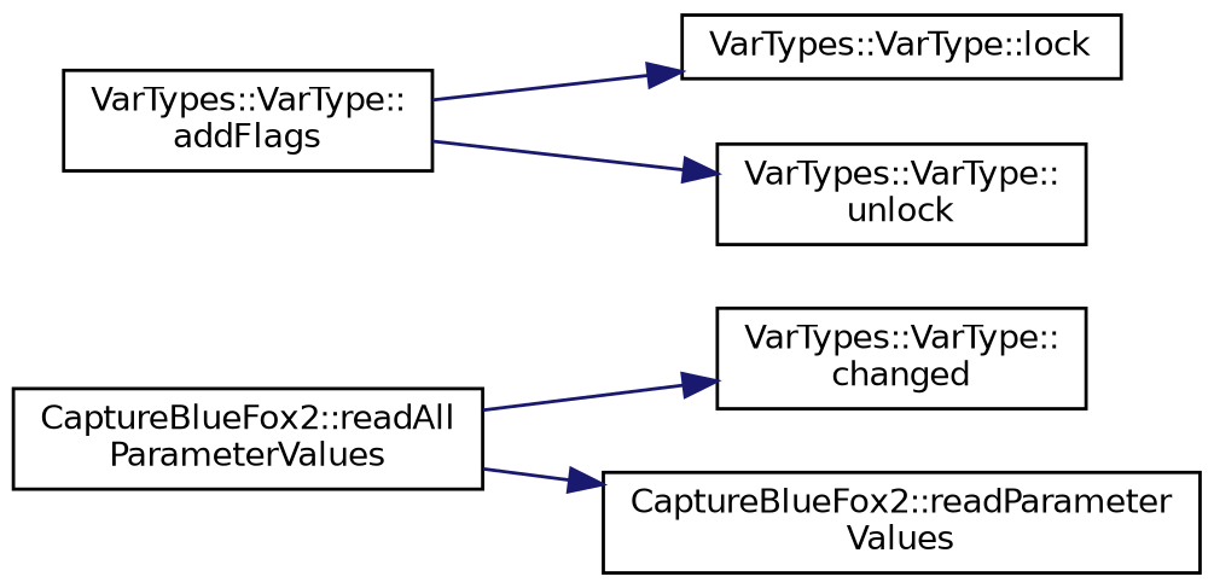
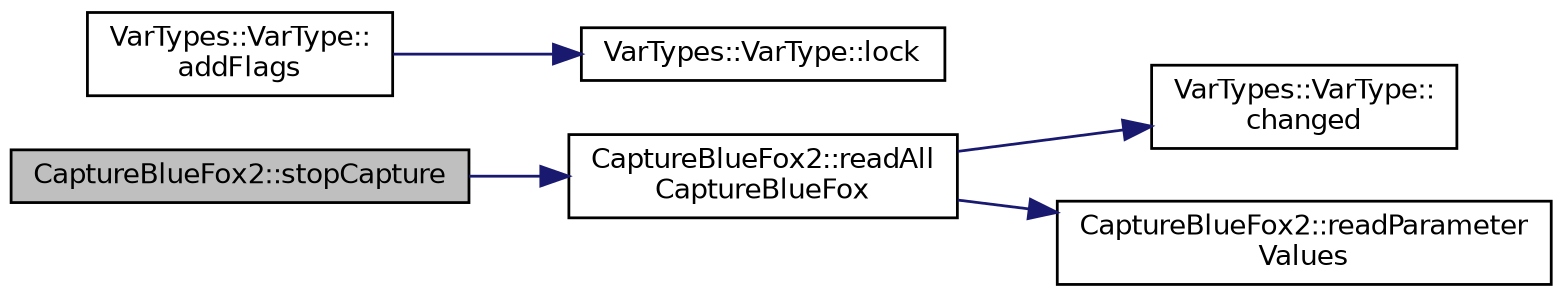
  digraph {
    rankdir=LR
    node [color=black fillcolor=white fontname=Helvetica fontsize=10 shape=record style=filled]
    edge [color=midnightblue fontname=Helvetica fontsize=10 labelfontname=Helvetica labelfontsize=10 style=solid]
-   n2 [height=0.2 label="CaptureBlueFox2::readAll\lParameterValues" width=0.4]
+   n1 [fillcolor=grey75 fontcolor=black height=0.2 label="CaptureBlueFox2::stopCapture" width=0.4]
+   n2 [height=0.2 label="CaptureBlueFox2::readAll\lCaptureBlueFox" width=0.4]
    n3 [height=0.2 label="VarTypes::VarType::\laddFlags" width=0.4]
    n4 [height=0.2 label="VarTypes::VarType::lock" width=0.4]
-   n5 [height=0.2 label="VarTypes::VarType::\lunlock" width=0.4]
    n6 [height=0.2 label="VarTypes::VarType::\lchanged" width=0.4]
    n7 [height=0.2 label="CaptureBlueFox2::readParameter\lValues" width=0.4]
+   n1 -> n2
    n2 -> n6
    n2 -> n7
    n3 -> n4
-   n3 -> n5
  }
